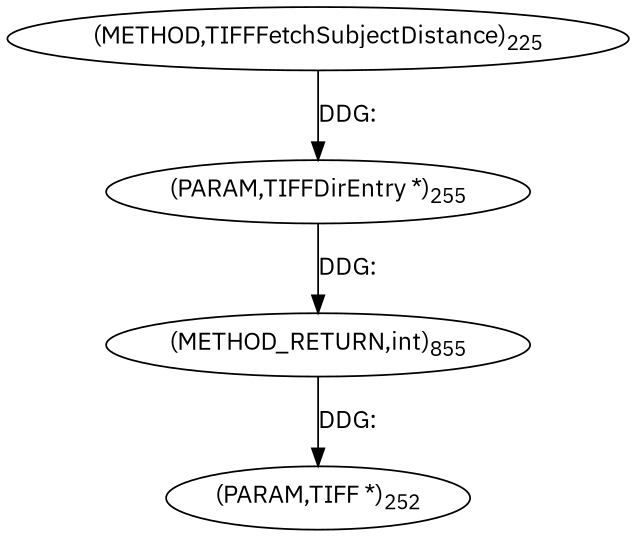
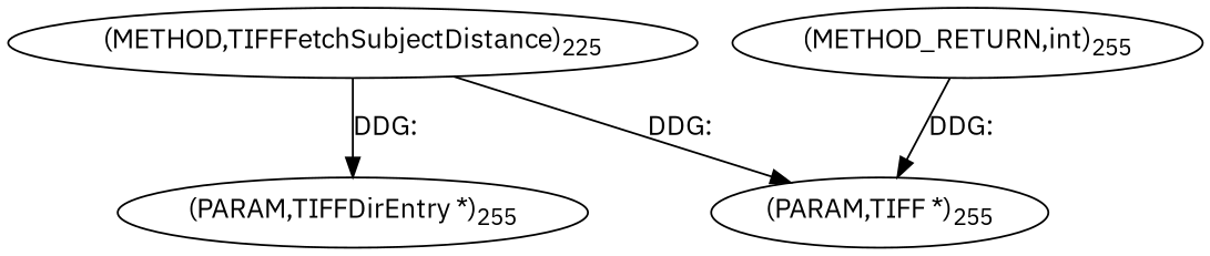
  digraph {
    fontname="IBM Plex Sans"
    node [fontname="IBM Plex Sans"]
    edge [fontname="IBM Plex Sans"]
    n1 [label=<(METHOD,TIFFFetchSubjectDistance)<SUB>225</SUB>>]
-   n2 [label=<(PARAM,TIFF *)<SUB>252</SUB>>]
+   n2 [label=<(PARAM,TIFF *)<SUB>255</SUB>>]
    n3 [label=<(PARAM,TIFFDirEntry *)<SUB>255</SUB>>]
-   n4 [label=<(METHOD_RETURN,int)<SUB>855</SUB>>]
+   n4 [label=<(METHOD_RETURN,int)<SUB>255</SUB>>]
+   n1 -> n2 [label="DDG: "]
    n1 -> n3 [label="DDG: "]
-   n3 -> n4 [label="DDG: "]
    n4 -> n2 [label="DDG: "]
  }
